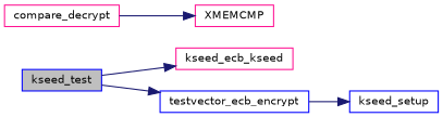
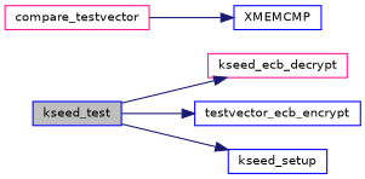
  digraph {
    rankdir=LR
    node [color=blue fillcolor=white fontname=Helvetica fontsize=10 shape=record style=filled]
    edge [color=midnightblue fontname=Helvetica fontsize=10 labelfontname=Helvetica labelfontsize=10 style=solid]
    n1 [fillcolor=grey75 fontcolor=black height=0.2 label=kseed_test width=0.4]
-   n2 [color=deeppink height=0.2 label=kseed_ecb_kseed width=0.4]
+   n2 [color=deeppink height=0.2 label=kseed_ecb_decrypt width=0.4]
    n3 [height=0.2 label=testvector_ecb_encrypt width=0.4]
    n4 [height=0.2 label=kseed_setup width=0.4]
-   n5 [color=deeppink height=0.2 label=compare_decrypt width=0.4]
-   n6 [color=deeppink height=0.2 label=XMEMCMP width=0.4]
+   n5 [color=deeppink height=0.2 label=compare_testvector width=0.4]
+   n6 [height=0.2 label=XMEMCMP width=0.4]
    n1 -> n2
    n1 -> n3
-   n3 -> n4
+   n1 -> n4
    n5 -> n6
  }
